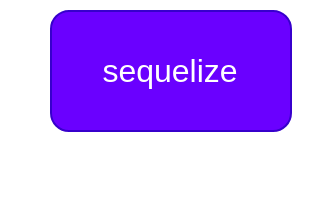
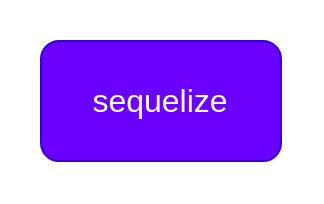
  <mxCell id="0" />
  <mxCell id="1" parent="0" />
- <mxCell id="2" value="sequelize" style="whiteSpace=wrap;html=1;rounded=1;fillColor=#6a00ff;strokeColor=#3700CC;fontColor=#ffffff;fontSize=16;" vertex="1" parent="1"><mxGeometry x="25" y="5" width="120" height="60" as="geometry" /></mxCell>
+ <mxCell id="2" value="sequelize" style="whiteSpace=wrap;html=1;rounded=1;fillColor=#6a00ff;strokeColor=#3700CC;fontColor=#ffffff;fontSize=16;" vertex="1" parent="1"><mxGeometry x="20" y="20" width="120" height="60" as="geometry" /></mxCell>
